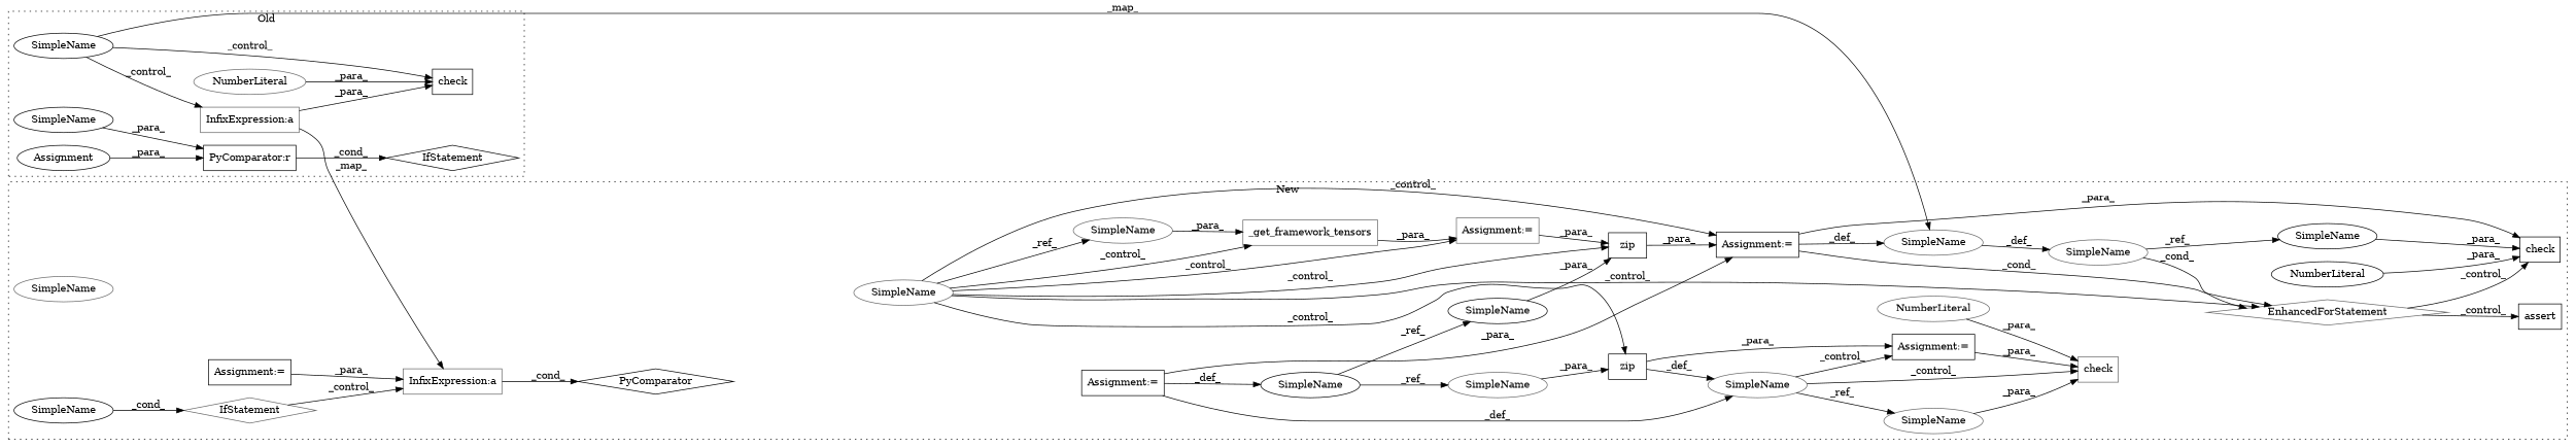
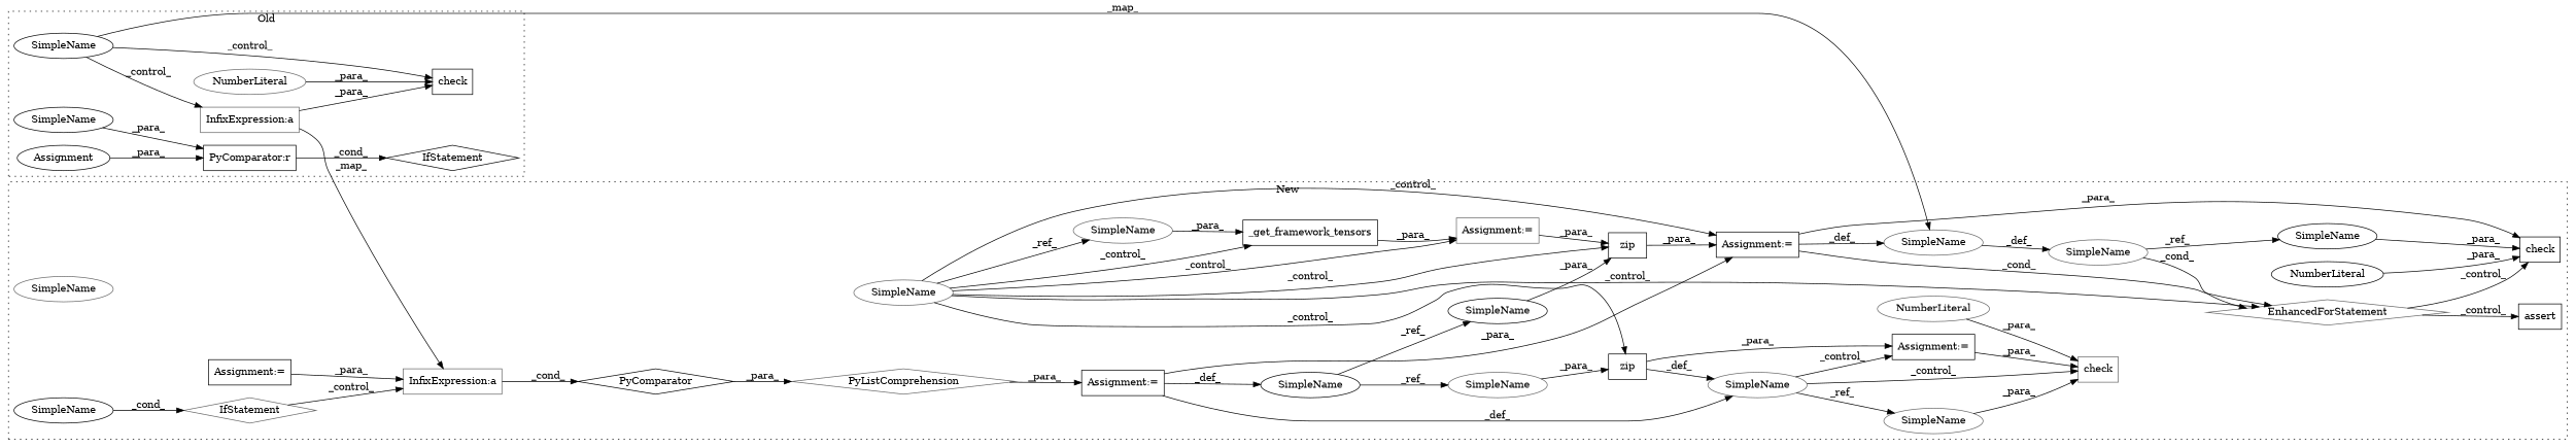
  digraph {
    fontname="DejaVu Serif"
    rankdir=LR
    node [a=42 color=black fontname="DejaVu Serif" l=1 s=3134 shape=ellipse]
    edge [fontname="DejaVu Serif"]
    n1 [a=25 l=3 label=IfStatement s=2374 shape=diamond]
    n2 [a=27 l=4 label="PyComparator:r" s=2364 shape=box]
    n3 [a=45 l=5 label=Assignment s=2368]
    n4 [a=32 l="6,1" label=check s="2565,2622" shape=box]
    n5 [a=34 color=gray40 label=NumberLiteral s=2621]
    n6 [a=27 color=gray40 l=3 label="InfixExpression:a" s=2578 shape=box]
    n7 [label=SimpleName s=2498]
    n8 [l=2 label=SimpleName s=2362]
    n9 [a=32 color=gray40 l="6,1" label=check s="3579,3592" shape=box]
    n10 [a=34 color=gray40 label=NumberLiteral s=3591]
    n11 [a=7 label="Assignment:=" s=3555 shape=box]
    n12 [color=gray40 l=2 label=SimpleName s=3326]
    n13 [a=6 l=7 label=assert s=3810 shape=box]
    n14 [a=32 l="4,1" label=zip s="3744,3770" shape=box]
    n15 [color=gray40 label=SimpleName s=3740]
    n16 [a=70 color=gray40 l="69,2" label=EnhancedForStatement s="3665,3771" shape=diamond]
    n17 [a=32 l="4,1" label=zip s="3524,3539" shape=box]
    n18 [color=gray40 label=SimpleName s=3520]
    n19 [l=8 label=SimpleName s=3000]
    n20 [a=32 l="6,1" label=check s="3870,3883" shape=box]
    n21 [a=34 label=NumberLiteral s=3882]
+   n22 [a=109 color=gray40 l=140 label=PyListComprehension s=3020 shape=diamond]
    n23 [a=113 l=18 label=PyComparator shape=diamond]
    n24 [a=27 color=gray40 l=3 label="InfixExpression:a" s=3024 shape=box]
    n25 [color=gray40 label=SimpleName s=3726]
    n26 [a=25 color=gray40 l=18 label=IfStatement shape=diamond]
    n27 [color=gray40 l=5 label=SimpleName s=3147]
    n28 [a=7 color=gray40 label="Assignment:=" s=3622 shape=box]
    n29 [a=7 l=12 label="Assignment:=" s=3008 shape=box]
    n30 [a=7 l=18 label="Assignment:=" shape=box]
    n31 [a=7 l="69,2" label="Assignment:=" s="3665,3771" shape=box]
-   n32 [a=32 color=gray40 l="23,1" label=_get_framework_tensors s="3628,3656" shape=box]
+   n32 [a=32 l="23,1" label=_get_framework_tensors s="3628,3656" shape=box]
    n33 [color=gray40 label=SimpleName s=3589]
    n34 [l=5 label=SimpleName s=3147]
    n35 [color=gray40 l=8 label=SimpleName s=3531]
    n36 [l=8 label=SimpleName s=3762]
    n37 [color=gray40 l=2 label=SimpleName s=3654]
    n38 [label=SimpleName s=3880]
    subgraph cluster_1 {
      label=Old
      style=dotted
      n1
      n2
      n3
      n4
      n5
      n6
      n7
      n8
    }
    subgraph cluster_2 {
      label=New
      style=dotted
      n9
      n10
      n11
      n12
      n13
      n14
      n15
      n16
      n17
      n18
      n19
      n20
      n21
+     n22
      n23
      n24
      n25
      n26
      n27
      n28
      n29
      n30
      n31
      n32
      n33
      n34
      n35
      n36
      n37
      n38
    }
    n2 -> n1 [label=_cond_]
    n3 -> n2 [label=_para_]
    n5 -> n4 [label=_para_]
    n6 -> n4 [label=_para_]
    n6 -> n24 [label=_map_]
    n7 -> n4 [label=_control_]
    n7 -> n6 [label=_control_]
    n7 -> n25 [label=_map_]
    n8 -> n2 [label=_para_]
    n10 -> n9 [label=_para_]
    n11 -> n9 [label=_para_]
    n12 -> n14 [label=_control_]
    n12 -> n16 [label=_control_]
    n12 -> n17 [label=_control_]
    n12 -> n28 [label=_control_]
    n12 -> n31 [label=_control_]
    n12 -> n32 [label=_control_]
    n12 -> n37 [label=_ref_]
    n14 -> n31 [label=_para_]
    n15 -> n16 [label=_cond_]
    n15 -> n38 [label=_ref_]
    n16 -> n13 [label=_control_]
    n16 -> n20 [label=_control_]
    n17 -> n11 [label=_para_]
    n17 -> n18 [label=_def_]
    n18 -> n9 [label=_control_]
    n18 -> n11 [label=_control_]
    n18 -> n33 [label=_ref_]
    n19 -> n35 [label=_ref_]
    n19 -> n36 [label=_ref_]
    n21 -> n20 [label=_para_]
+   n22 -> n29 [label=_para_]
+   n23 -> n22 [label=_para_]
    n24 -> n23 [label=_cond_]
    n25 -> n15 [label=_def_]
    n26 -> n24 [label=_control_]
    n28 -> n14 [label=_para_]
    n29 -> n18 [label=_def_]
    n29 -> n19 [label=_def_]
    n29 -> n31 [label=_para_]
    n30 -> n24 [label=_para_]
    n31 -> n16 [label=_cond_]
    n31 -> n20 [label=_para_]
    n31 -> n25 [label=_def_]
    n32 -> n28 [label=_para_]
    n33 -> n9 [label=_para_]
    n34 -> n26 [label=_cond_]
    n35 -> n17 [label=_para_]
    n36 -> n14 [label=_para_]
    n37 -> n32 [label=_para_]
    n38 -> n20 [label=_para_]
  }
